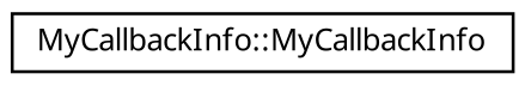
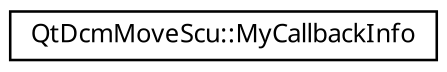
  digraph {
    rankdir=TB
    fontname="Noto Sans"
-   n1 [color=black fillcolor=white fontname="Noto Sans" fontsize=10 height=0.2 label="MyCallbackInfo::MyCallbackInfo" shape=record style=filled width=0.4]
+   n1 [color=black fillcolor=white fontname="Noto Sans" fontsize=10 height=0.2 label="QtDcmMoveScu::MyCallbackInfo" shape=record style=filled width=0.4]
  }
